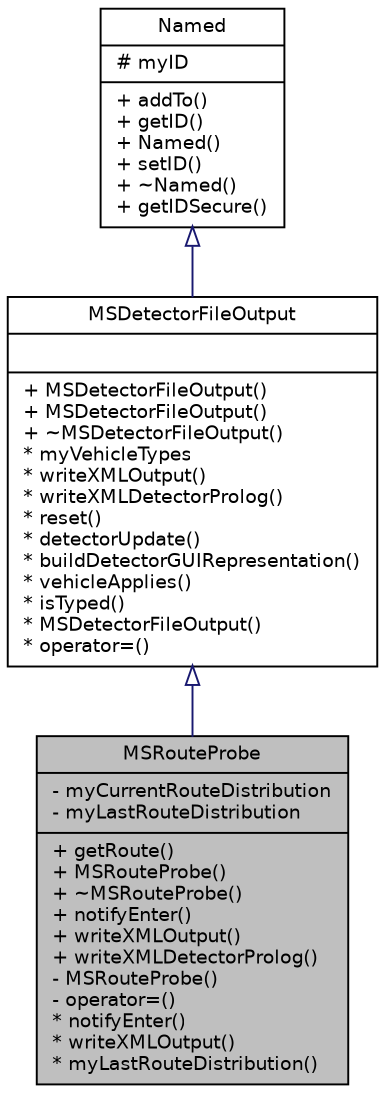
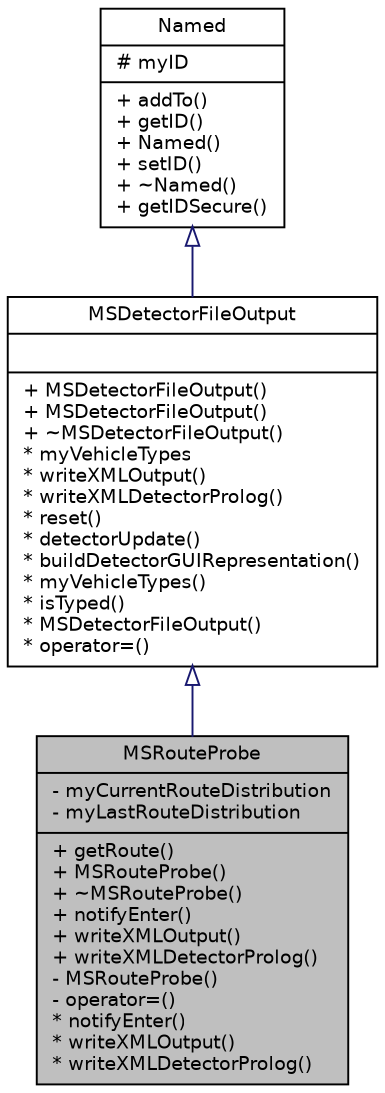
  digraph {
    node [color=black fillcolor=white fontname=Helvetica fontsize=10 shape=record style=filled]
    edge [arrowtail=onormal color=midnightblue dir=back fontname=Helvetica fontsize=10 labelfontname=Helvetica labelfontsize=10 style=solid]
-   n1 [fillcolor=grey75 fontcolor=black height=0.2 label="{MSRouteProbe\n|- myCurrentRouteDistribution\l- myLastRouteDistribution\l|+ getRoute()\l+ MSRouteProbe()\l+ ~MSRouteProbe()\l+ notifyEnter()\l+ writeXMLOutput()\l+ writeXMLDetectorProlog()\l- MSRouteProbe()\l- operator=()\l* notifyEnter()\l* writeXMLOutput()\l* myLastRouteDistribution()\l}" width=0.4]
-   n2 [height=0.2 label="{MSDetectorFileOutput\n||+ MSDetectorFileOutput()\l+ MSDetectorFileOutput()\l+ ~MSDetectorFileOutput()\l* myVehicleTypes\l* writeXMLOutput()\l* writeXMLDetectorProlog()\l* reset()\l* detectorUpdate()\l* buildDetectorGUIRepresentation()\l* vehicleApplies()\l* isTyped()\l* MSDetectorFileOutput()\l* operator=()\l}" width=0.4]
+   n1 [fillcolor=grey75 fontcolor=black height=0.2 label="{MSRouteProbe\n|- myCurrentRouteDistribution\l- myLastRouteDistribution\l|+ getRoute()\l+ MSRouteProbe()\l+ ~MSRouteProbe()\l+ notifyEnter()\l+ writeXMLOutput()\l+ writeXMLDetectorProlog()\l- MSRouteProbe()\l- operator=()\l* notifyEnter()\l* writeXMLOutput()\l* writeXMLDetectorProlog()\l}" width=0.4]
+   n2 [height=0.2 label="{MSDetectorFileOutput\n||+ MSDetectorFileOutput()\l+ MSDetectorFileOutput()\l+ ~MSDetectorFileOutput()\l* myVehicleTypes\l* writeXMLOutput()\l* writeXMLDetectorProlog()\l* reset()\l* detectorUpdate()\l* buildDetectorGUIRepresentation()\l* myVehicleTypes()\l* isTyped()\l* MSDetectorFileOutput()\l* operator=()\l}" width=0.4]
    n3 [height=0.2 label="{Named\n|# myID\l|+ addTo()\l+ getID()\l+ Named()\l+ setID()\l+ ~Named()\l+ getIDSecure()\l}" width=0.4]
    n2 -> n1
    n3 -> n2
  }
